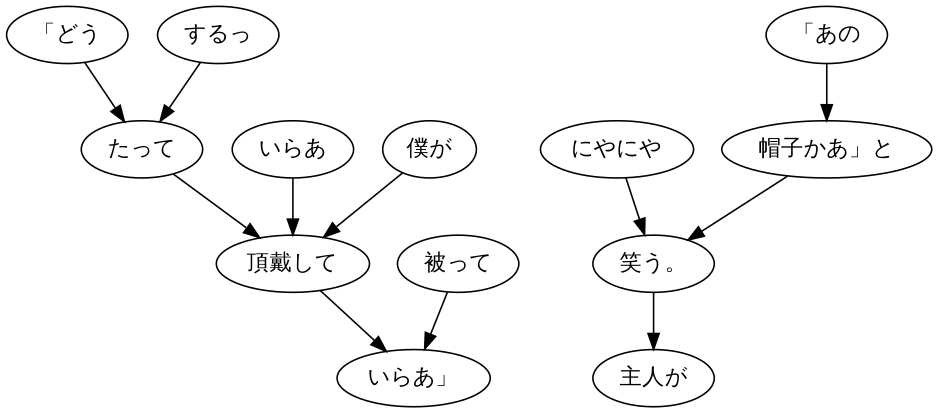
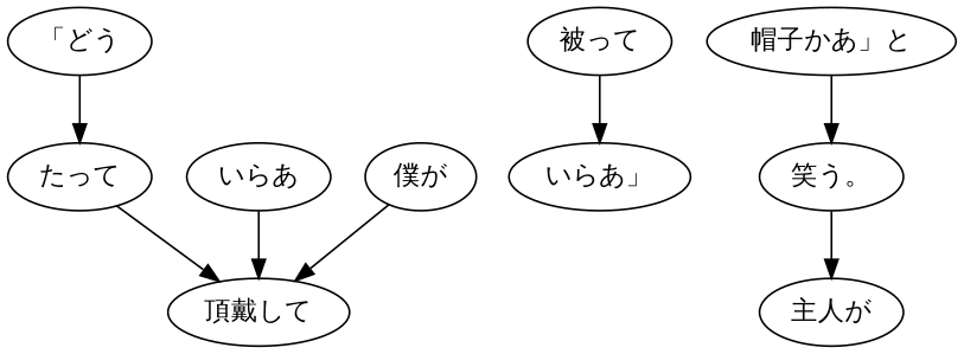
  digraph {
    fontname="Liberation Serif"
    node [fontname="Liberation Serif"]
    edge [fontname="Liberation Serif"]
    n1 [label="「どう"]
    n2 [label="たって"]
    n3 [label="頂戴して"]
-   n4 [label="するっ"]
    n5 [label="いらあ」"]
    n6 [label="いらあ"]
    n7 [label="僕が"]
    n8 [label="被って"]
    n9 [label="帽子かあ」と"]
    n10 [label="笑う。"]
-   n11 [label="「あの"]
    n12 [label="主人が"]
-   n13 [label="にやにや"]
    n1 -> n2
    n2 -> n3
-   n3 -> n5
-   n4 -> n2
    n6 -> n3
    n7 -> n3
    n8 -> n5
    n9 -> n10
    n10 -> n12
-   n11 -> n9
-   n13 -> n10
  }
